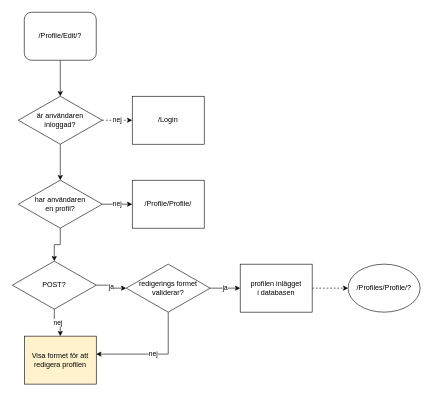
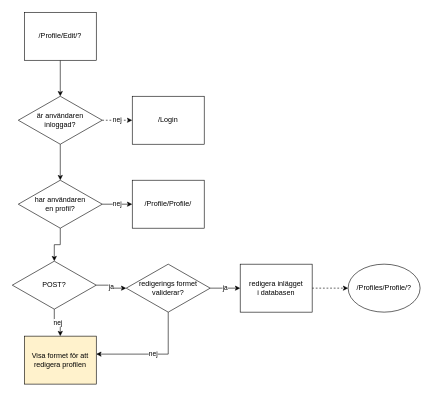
  <mxCell id="0" />
  <mxCell id="1" parent="0" />
  <mxCell id="2" value="" style="edgeStyle=orthogonalEdgeStyle;rounded=0;orthogonalLoop=1;jettySize=auto;html=1;" edge="1" parent="1" source="3" target="6"><mxGeometry relative="1" as="geometry" /></mxCell>
- <mxCell id="3" value="/Profile/Edit/?" style="whiteSpace=wrap;html=1;rounded=1;" vertex="1" parent="1"><mxGeometry x="40" y="20" width="120" height="80" as="geometry" /></mxCell>
+ <mxCell id="3" value="/Profile/Edit/?" style="rounded=0;whiteSpace=wrap;html=1;" vertex="1" parent="1"><mxGeometry x="40" y="20" width="120" height="80" as="geometry" /></mxCell>
  <mxCell id="4" value="" style="edgeStyle=orthogonalEdgeStyle;rounded=0;orthogonalLoop=1;jettySize=auto;html=1;" edge="1" parent="1" source="6" target="9"><mxGeometry relative="1" as="geometry" /></mxCell>
  <mxCell id="5" value="nej" style="edgeStyle=orthogonalEdgeStyle;rounded=0;orthogonalLoop=1;jettySize=auto;html=1;dashed=1;" edge="1" parent="1" source="6" target="17"><mxGeometry relative="1" as="geometry" /></mxCell>
  <mxCell id="6" value="är användaren&lt;br&gt;inloggad?" style="rhombus;whiteSpace=wrap;html=1;rounded=0;" vertex="1" parent="1"><mxGeometry x="30" y="160" width="140" height="80" as="geometry" /></mxCell>
  <mxCell id="7" value="" style="edgeStyle=orthogonalEdgeStyle;rounded=0;orthogonalLoop=1;jettySize=auto;html=1;" edge="1" parent="1" source="9" target="12"><mxGeometry relative="1" as="geometry" /></mxCell>
  <mxCell id="8" value="nej" style="edgeStyle=orthogonalEdgeStyle;rounded=0;orthogonalLoop=1;jettySize=auto;html=1;dashed=0;" edge="1" parent="1" source="9" target="18"><mxGeometry relative="1" as="geometry" /></mxCell>
  <mxCell id="9" value="har användaren&lt;br&gt;en profil?" style="rhombus;whiteSpace=wrap;html=1;rounded=0;" vertex="1" parent="1"><mxGeometry x="30" y="300" width="140" height="80" as="geometry" /></mxCell>
  <mxCell id="10" value="ja" style="edgeStyle=orthogonalEdgeStyle;rounded=0;orthogonalLoop=1;jettySize=auto;html=1;" edge="1" parent="1" source="12" target="15"><mxGeometry relative="1" as="geometry" /></mxCell>
  <mxCell id="11" value="nej" style="edgeStyle=orthogonalEdgeStyle;rounded=0;orthogonalLoop=1;jettySize=auto;html=1;" edge="1" parent="1" source="12" target="16"><mxGeometry relative="1" as="geometry" /></mxCell>
  <mxCell id="12" value="POST?" style="rhombus;whiteSpace=wrap;html=1;rounded=0;" vertex="1" parent="1"><mxGeometry x="20" y="435" width="140" height="80" as="geometry" /></mxCell>
  <mxCell id="13" value="nej" style="edgeStyle=orthogonalEdgeStyle;rounded=0;orthogonalLoop=1;jettySize=auto;html=1;" edge="1" parent="1" source="15" target="16"><mxGeometry relative="1" as="geometry"><Array as="points"><mxPoint x="280" y="590" /></Array></mxGeometry></mxCell>
  <mxCell id="14" value="ja" style="edgeStyle=orthogonalEdgeStyle;rounded=0;orthogonalLoop=1;jettySize=auto;html=1;" edge="1" parent="1" source="15" target="20"><mxGeometry relative="1" as="geometry" /></mxCell>
  <mxCell id="15" value="redigerings formet&lt;br&gt;validerar?" style="rhombus;whiteSpace=wrap;html=1;rounded=0;" vertex="1" parent="1"><mxGeometry x="210" y="440" width="140" height="80" as="geometry" /></mxCell>
  <mxCell id="16" value="Visa formet för att&lt;br&gt;redigera profilen" style="whiteSpace=wrap;html=1;rounded=0;fillColor=#fff2cc;" vertex="1" parent="1"><mxGeometry x="40" y="560" width="120" height="80" as="geometry" /></mxCell>
  <mxCell id="17" value="/Login" style="whiteSpace=wrap;html=1;rounded=0;" vertex="1" parent="1"><mxGeometry x="220" y="160" width="120" height="80" as="geometry" /></mxCell>
  <mxCell id="18" value="/Profile/Profile/" style="whiteSpace=wrap;html=1;rounded=0;" vertex="1" parent="1"><mxGeometry x="220" y="300" width="120" height="80" as="geometry" /></mxCell>
  <mxCell id="19" value="" style="edgeStyle=orthogonalEdgeStyle;rounded=0;orthogonalLoop=1;jettySize=auto;html=1;dashed=1;" edge="1" parent="1" source="20" target="21"><mxGeometry relative="1" as="geometry" /></mxCell>
- <mxCell id="20" value="profilen inlägget&lt;br&gt;i databasen" style="whiteSpace=wrap;html=1;rounded=0;" vertex="1" parent="1"><mxGeometry x="400" y="440" width="120" height="80" as="geometry" /></mxCell>
+ <mxCell id="20" value="redigera inlägget&lt;br&gt;i databasen" style="whiteSpace=wrap;html=1;rounded=0;" vertex="1" parent="1"><mxGeometry x="400" y="440" width="120" height="80" as="geometry" /></mxCell>
  <mxCell id="21" value="/Profiles/Profile/?" style="ellipse;whiteSpace=wrap;html=1;" vertex="1" parent="1"><mxGeometry x="580" y="440" width="120" height="80" as="geometry" /></mxCell>
